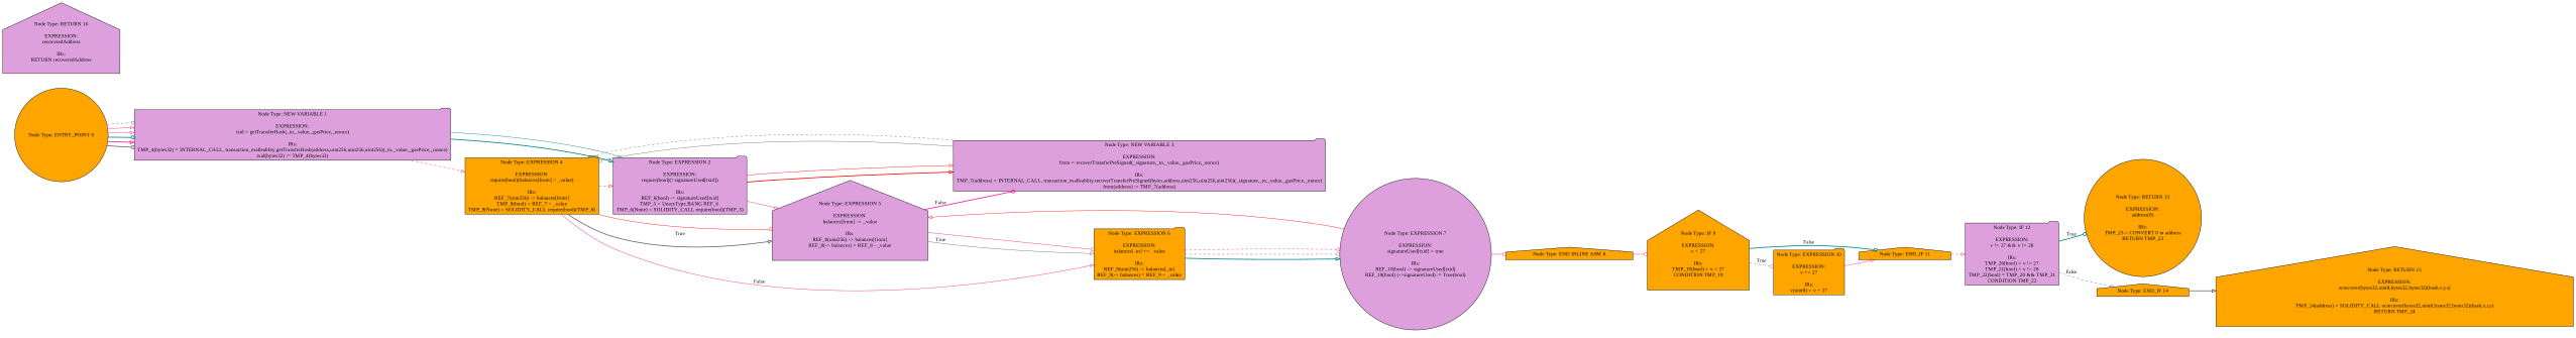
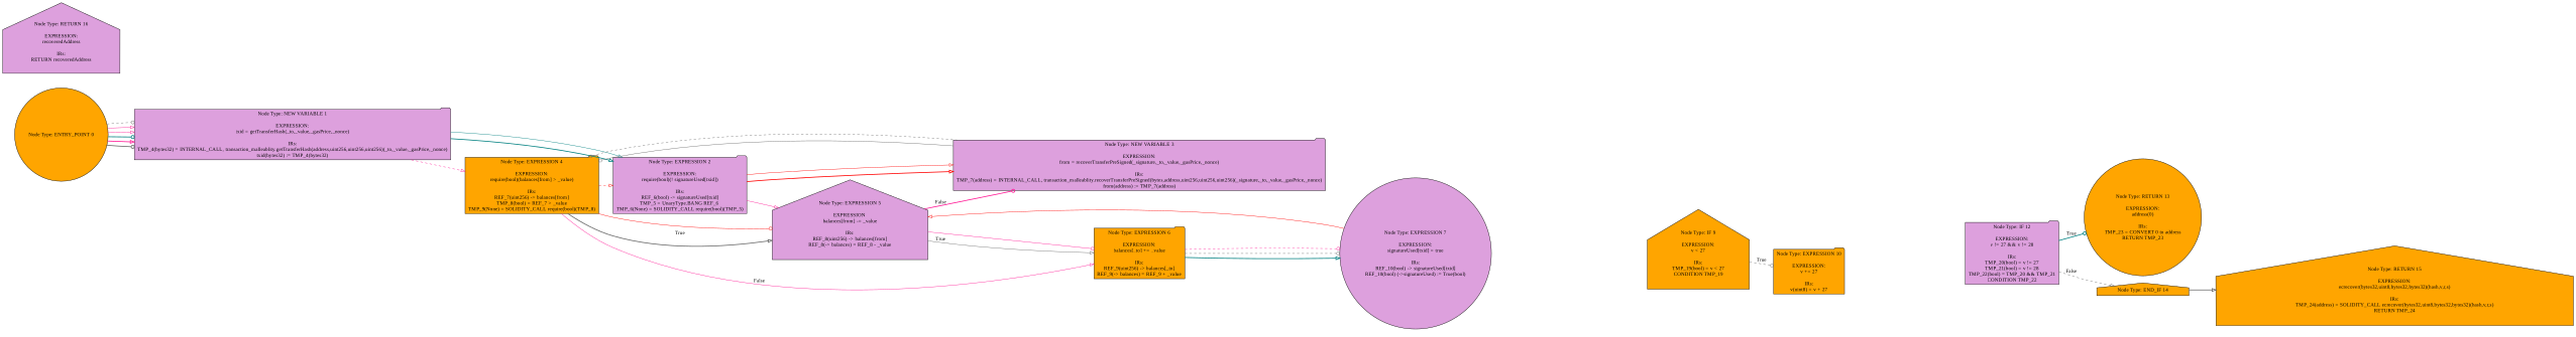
  digraph {
    fontname="Liberation Serif"
    rankdir=LR
    node [fillcolor=orange fontname="Liberation Serif" shape=folder style=filled]
    edge [arrowhead=onormal color=deeppink fontname="Liberation Serif" style=solid]
    n1 [label="Node Type: ENTRY_POINT 0\n" shape=circle]
    n2 [fillcolor=plum label="Node Type: NEW VARIABLE 1\n\nEXPRESSION:\ntxid = getTransferHash(_to,_value,_gasPrice,_nonce)\n\nIRs:\nTMP_4(bytes32) = INTERNAL_CALL, transaction_malleablity.getTransferHash(address,uint256,uint256,uint256)(_to,_value,_gasPrice,_nonce)\ntxid(bytes32) := TMP_4(bytes32)"]
    n3 [label="Node Type: EXPRESSION 4\n\nEXPRESSION:\nrequire(bool)(balances[from] > _value)\n\nIRs:\nREF_7(uint256) -> balances[from]\nTMP_8(bool) = REF_7 > _value\nTMP_9(None) = SOLIDITY_CALL require(bool)(TMP_8)"]
    n4 [fillcolor=plum label="Node Type: EXPRESSION 2\n\nEXPRESSION:\nrequire(bool)(! signatureUsed[txid])\n\nIRs:\nREF_6(bool) -> signatureUsed[txid]\nTMP_5 = UnaryType.BANG REF_6 \nTMP_6(None) = SOLIDITY_CALL require(bool)(TMP_5)"]
    n5 [fillcolor=plum label="Node Type: EXPRESSION 5\n\nEXPRESSION:\nbalances[from] -= _value\n\nIRs:\nREF_8(uint256) -> balances[from]\nREF_8(-> balances) = REF_8 - _value" shape=house]
    n6 [label="Node Type: EXPRESSION 6\n\nEXPRESSION:\nbalances[_to] += _value\n\nIRs:\nREF_9(uint256) -> balances[_to]\nREF_9(-> balances) = REF_9 + _value"]
    n7 [fillcolor=plum label="Node Type: NEW VARIABLE 3\n\nEXPRESSION:\nfrom = recoverTransferPreSigned(_signature,_to,_value,_gasPrice,_nonce)\n\nIRs:\nTMP_7(address) = INTERNAL_CALL, transaction_malleablity.recoverTransferPreSigned(bytes,address,uint256,uint256,uint256)(_signature,_to,_value,_gasPrice,_nonce)\nfrom(address) := TMP_7(address)"]
    n8 [fillcolor=plum label="Node Type: EXPRESSION 7\n\nEXPRESSION:\nsignatureUsed[txid] = true\n\nIRs:\nREF_10(bool) -> signatureUsed[txid]\nREF_10(bool) (->signatureUsed) := True(bool)" shape=circle]
-   n9 [label="Node Type: END INLINE ASM 8\n" shape=house]
    n10 [label="Node Type: IF 9\n\nEXPRESSION:\nv < 27\n\nIRs:\nTMP_19(bool) = v < 27\nCONDITION TMP_19" shape=house]
    n11 [label="Node Type: EXPRESSION 10\n\nEXPRESSION:\nv += 27\n\nIRs:\nv(uint8) = v + 27"]
-   n12 [label="Node Type: END_IF 11\n" shape=house]
    n13 [fillcolor=plum label="Node Type: IF 12\n\nEXPRESSION:\nv != 27 && v != 28\n\nIRs:\nTMP_20(bool) = v != 27\nTMP_21(bool) = v != 28\nTMP_22(bool) = TMP_20 && TMP_21\nCONDITION TMP_22"]
    n14 [label="Node Type: RETURN 13\n\nEXPRESSION:\naddress(0)\n\nIRs:\nTMP_23 = CONVERT 0 to address\nRETURN TMP_23" shape=circle]
    n15 [label="Node Type: END_IF 14\n" shape=house]
    n16 [label="Node Type: RETURN 15\n\nEXPRESSION:\necrecover(bytes32,uint8,bytes32,bytes32)(hash,v,r,s)\n\nIRs:\nTMP_24(address) = SOLIDITY_CALL ecrecover(bytes32,uint8,bytes32,bytes32)(hash,v,r,s)\nRETURN TMP_24" shape=house]
    n17 [fillcolor=plum label="Node Type: RETURN 16\n\nEXPRESSION:\nrecoveredAddress\n\nIRs:\nRETURN recoveredAddress" shape=house]
    n1 -> n2 [arrowhead=odot color=gray40 style=bold]
    n1 -> n2 [style=bold]
    n1 -> n2 [arrowhead=odot color=teal style=bold]
    n1 -> n2
    n1 -> n2
    n1 -> n2 [arrowhead=odot color=gray40 style=dashed]
    n2 -> n3 [style=dashed]
    n2 -> n4 [color=teal style=bold]
    n2 -> n4 [color=teal]
    n3 -> n4 [color=red style=dashed]
    n3 -> n5 [color=gray40 label=True style=bold]
    n3 -> n5 [arrowhead=odot color=red]
    n3 -> n6 [label=False]
    n4 -> n5
    n4 -> n7 [color=red style=bold]
    n4 -> n7 [color=red]
    n5 -> n6 [color=gray40 label=True]
    n5 -> n6 [arrowhead=odot]
    n5 -> n7 [arrowhead=odot label=False style=bold]
    n6 -> n8 [color=teal style=bold]
    n6 -> n8 [arrowhead=odot color=gray40 style=dashed]
    n6 -> n8 [arrowhead=odot style=dashed]
    n7 -> n3 [arrowhead=odot color=gray40]
    n7 -> n3 [color=gray40 style=dashed]
    n8 -> n5 [color=red]
-   n8 -> n9 [arrowhead=odot]
-   n9 -> n10 [arrowhead=odot]
    n10 -> n11 [arrowhead=odot color=gray40 label=True style=dashed]
-   n10 -> n12 [arrowhead=odot color=teal label=False style=bold]
-   n11 -> n12
-   n12 -> n13 [style=dashed]
    n13 -> n14 [arrowhead=odot color=teal label=True style=bold]
    n13 -> n15 [color=gray40 label=False style=dashed]
    n15 -> n16 [color=gray40 style=bold]
  }
